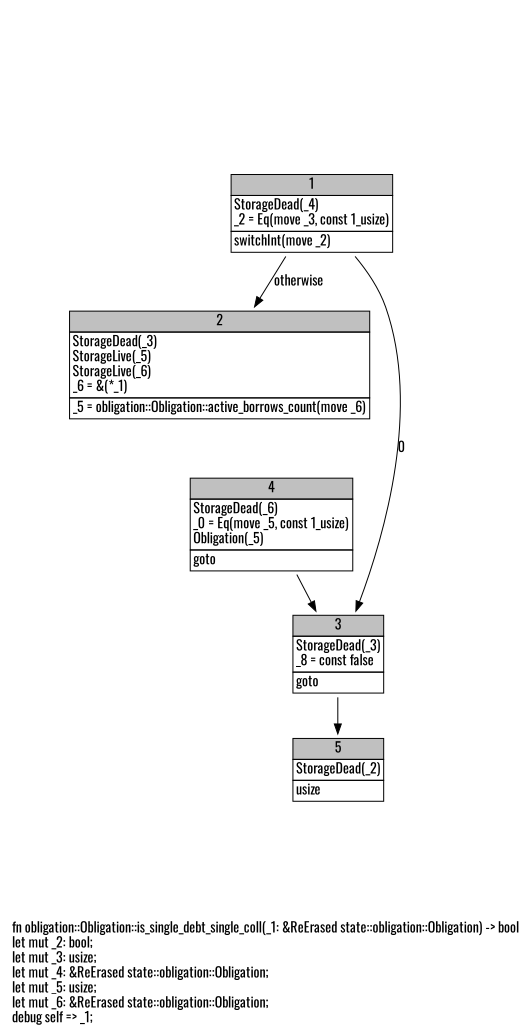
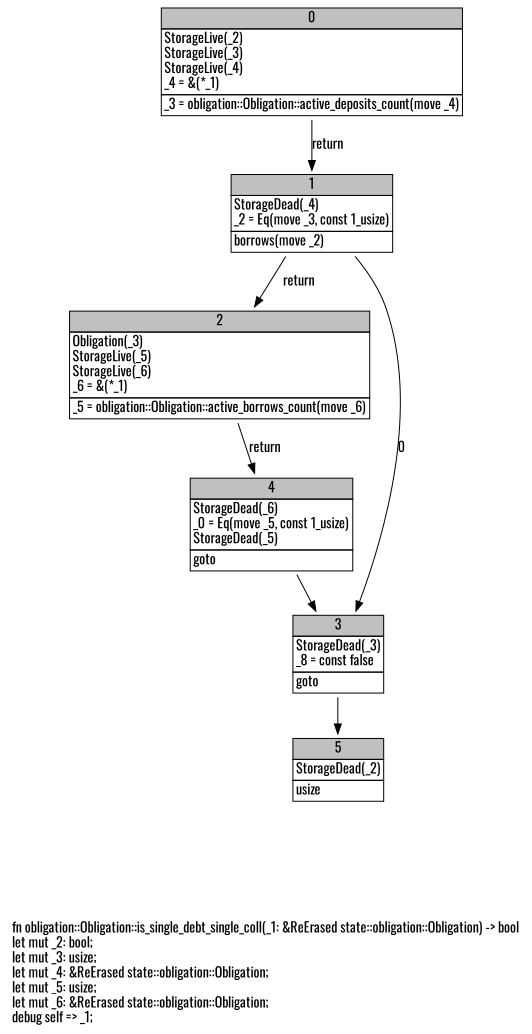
  digraph {
    fontname=Oswald
    label=<fn obligation::Obligation::is_single_debt_single_coll(_1: &amp;ReErased state::obligation::Obligation) -&gt; bool<br align="left"/>let mut _2: bool;<br align="left"/>let mut _3: usize;<br align="left"/>let mut _4: &amp;ReErased state::obligation::Obligation;<br align="left"/>let mut _5: usize;<br align="left"/>let mut _6: &amp;ReErased state::obligation::Obligation;<br align="left"/>debug self =&gt; _1;<br align="left"/>>
    node [fontname=Oswald shape=none]
    edge [fontname=Oswald]
-   n2 [label=<<table border="0" cellborder="1" cellspacing="0"><tr><td bgcolor="gray" align="center" colspan="1">1</td></tr><tr><td align="left" balign="left">StorageDead(_4)<br/>_2 = Eq(move _3, const 1_usize)<br/></td></tr><tr><td align="left">switchInt(move _2)</td></tr></table>>]
-   n3 [label=<<table border="0" cellborder="1" cellspacing="0"><tr><td bgcolor="gray" align="center" colspan="1">2</td></tr><tr><td align="left" balign="left">StorageDead(_3)<br/>StorageLive(_5)<br/>StorageLive(_6)<br/>_6 = &amp;(*_1)<br/></td></tr><tr><td align="left">_5 = obligation::Obligation::active_borrows_count(move _6)</td></tr></table>>]
+   n1 [label=<<table border="0" cellborder="1" cellspacing="0"><tr><td bgcolor="gray" align="center" colspan="1">0</td></tr><tr><td align="left" balign="left">StorageLive(_2)<br/>StorageLive(_3)<br/>StorageLive(_4)<br/>_4 = &amp;(*_1)<br/></td></tr><tr><td align="left">_3 = obligation::Obligation::active_deposits_count(move _4)</td></tr></table>>]
+   n2 [label=<<table border="0" cellborder="1" cellspacing="0"><tr><td bgcolor="gray" align="center" colspan="1">1</td></tr><tr><td align="left" balign="left">StorageDead(_4)<br/>_2 = Eq(move _3, const 1_usize)<br/></td></tr><tr><td align="left">borrows(move _2)</td></tr></table>>]
+   n3 [label=<<table border="0" cellborder="1" cellspacing="0"><tr><td bgcolor="gray" align="center" colspan="1">2</td></tr><tr><td align="left" balign="left">Obligation(_3)<br/>StorageLive(_5)<br/>StorageLive(_6)<br/>_6 = &amp;(*_1)<br/></td></tr><tr><td align="left">_5 = obligation::Obligation::active_borrows_count(move _6)</td></tr></table>>]
    n4 [label=<<table border="0" cellborder="1" cellspacing="0"><tr><td bgcolor="gray" align="center" colspan="1">3</td></tr><tr><td align="left" balign="left">StorageDead(_3)<br/>_8 = const false<br/></td></tr><tr><td align="left">goto</td></tr></table>>]
-   n5 [label=<<table border="0" cellborder="1" cellspacing="0"><tr><td bgcolor="gray" align="center" colspan="1">4</td></tr><tr><td align="left" balign="left">StorageDead(_6)<br/>_0 = Eq(move _5, const 1_usize)<br/>Obligation(_5)<br/></td></tr><tr><td align="left">goto</td></tr></table>>]
+   n5 [label=<<table border="0" cellborder="1" cellspacing="0"><tr><td bgcolor="gray" align="center" colspan="1">4</td></tr><tr><td align="left" balign="left">StorageDead(_6)<br/>_0 = Eq(move _5, const 1_usize)<br/>StorageDead(_5)<br/></td></tr><tr><td align="left">goto</td></tr></table>>]
    n6 [label=<<table border="0" cellborder="1" cellspacing="0"><tr><td bgcolor="gray" align="center" colspan="1">5</td></tr><tr><td align="left" balign="left">StorageDead(_2)<br/></td></tr><tr><td align="left">usize</td></tr></table>>]
-   n2 -> n3 [label=otherwise]
+   n1 -> n2 [label=return]
+   n2 -> n3 [label=return]
    n2 -> n4 [label=0]
+   n3 -> n5 [label=return]
    n4 -> n6
    n5 -> n4
  }
